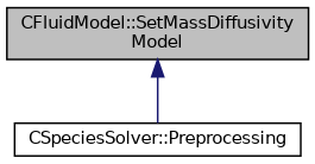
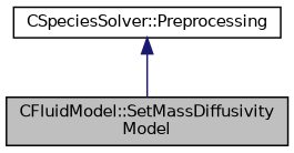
  digraph {
    rankdir=TB
    node [color=black fontname=Helvetica fontsize=10 shape=record style=filled]
    n1 [fillcolor=grey75 fontcolor=black height=0.2 label="CFluidModel::SetMassDiffusivity\lModel" width=0.4]
    n2 [fillcolor=white height=0.2 label="CSpeciesSolver::Preprocessing" width=0.4]
-   n1 -> n2 [color=midnightblue dir=back fontname=Helvetica fontsize=10 labelfontname=Helvetica labelfontsize=10 style=solid]
+   n2 -> n1 [color=midnightblue dir=back fontname=Helvetica fontsize=10 labelfontname=Helvetica labelfontsize=10 style=solid]
  }
